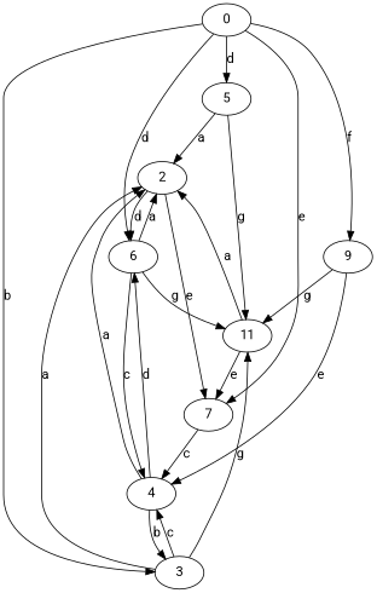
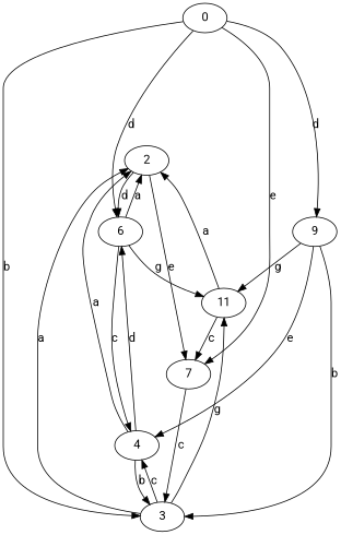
  strict digraph {
    fontname=Roboto
    node [fontname=Roboto]
    edge [fontname=Roboto]
    2
    6
    7
    4
    11
    3
    0
-   5
    9
    2 -> 6 [label=d]
    2 -> 7 [label=e]
    6 -> 2 [label=a]
    6 -> 4 [label=c]
    6 -> 11 [label=g]
-   7 -> 4 [label=c]
+   7 -> 3 [label=c]
    4 -> 2 [label=a]
    4 -> 6 [label=d]
    4 -> 3 [label=b]
    11 -> 2 [label=a]
-   11 -> 7 [label=e]
+   11 -> 7 [label=c]
    3 -> 2 [label=a]
    3 -> 4 [label=c]
    3 -> 11 [label=g]
    0 -> 6 [label=d]
    0 -> 7 [label=e]
    0 -> 3 [label=b]
-   0 -> 5 [label=d]
-   0 -> 9 [label=f]
-   5 -> 2 [label=a]
-   5 -> 11 [label=g]
+   0 -> 9 [label=d]
    9 -> 4 [label=e]
    9 -> 11 [label=g]
+   9 -> 3 [label=b]
  }
